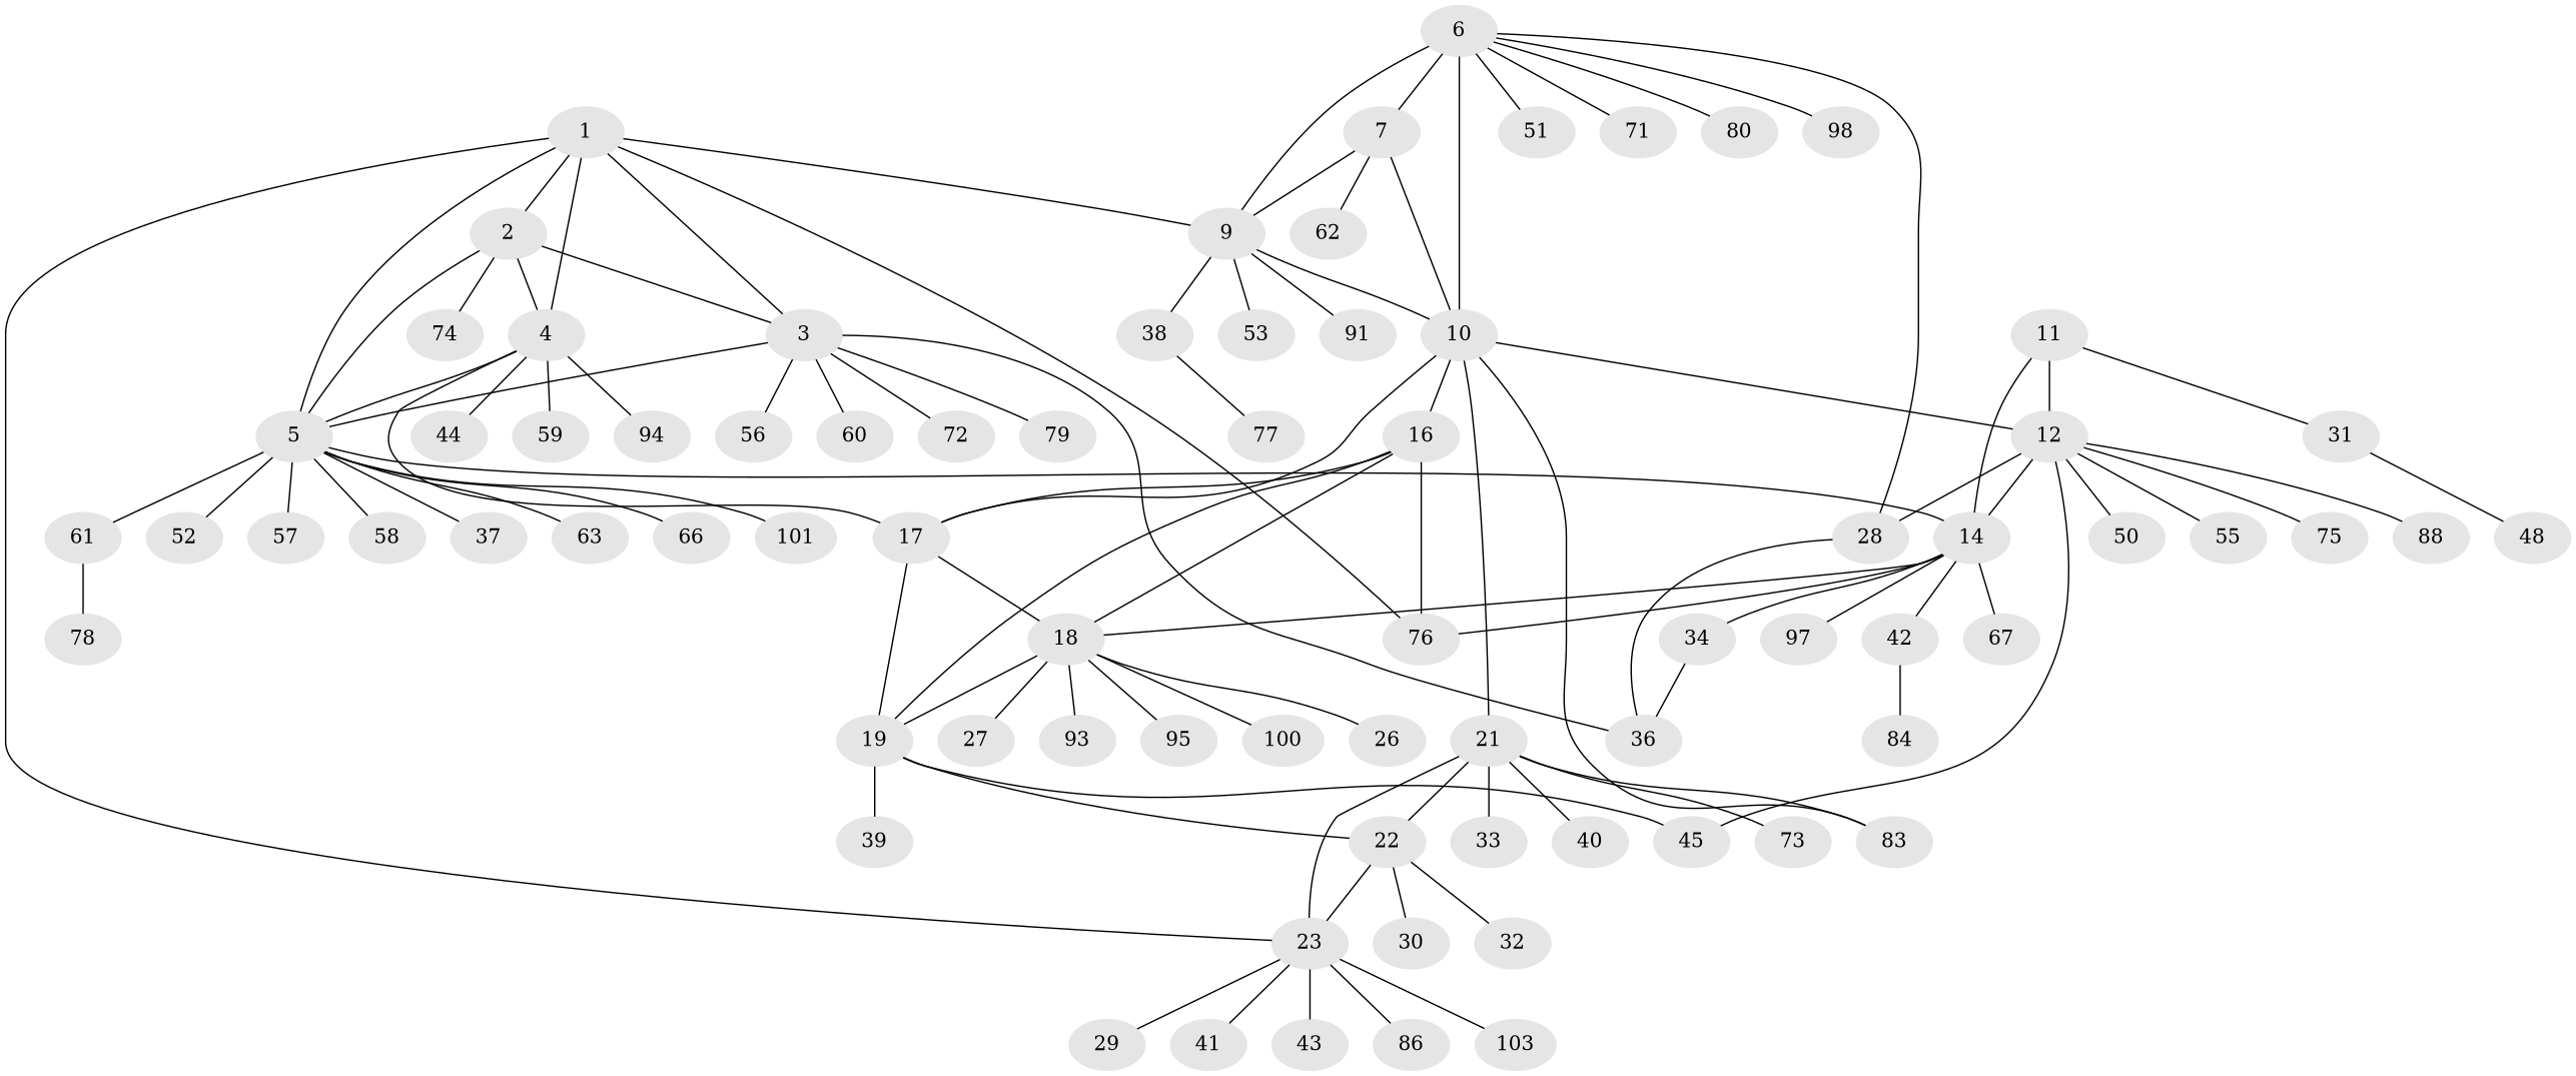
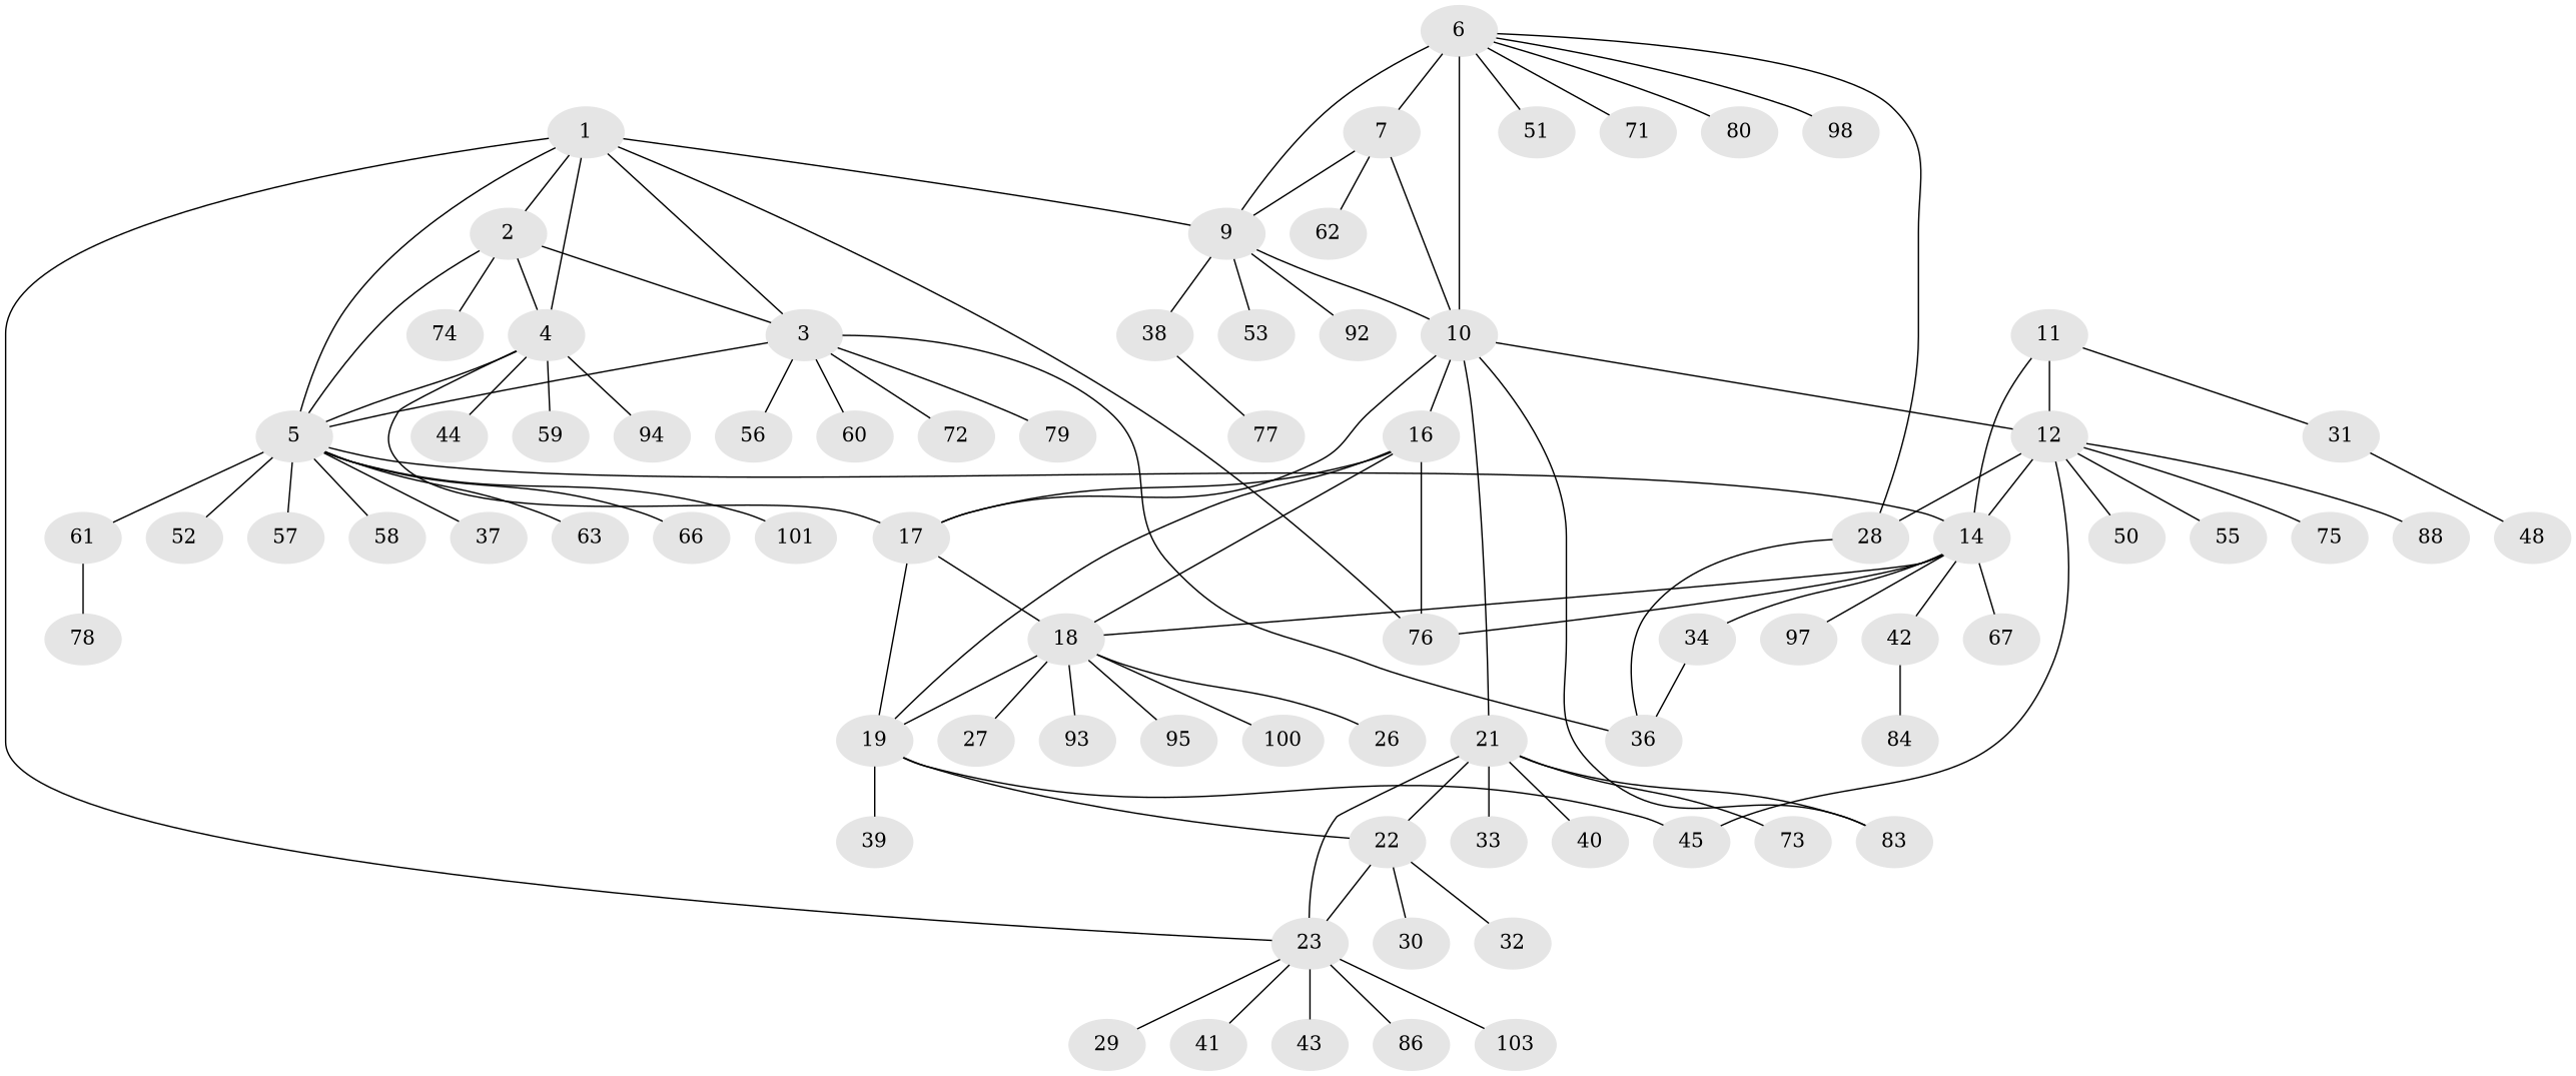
  graph {
    node [color=gray90 style=filled]
    1
    2
    3 [super="+96"]
    4 [super="+85"]
    5 [super="+35"]
    9
    23 [super="+24"]
    76 [super="+81"]
    74
    36 [super="+54"]
    56
    60
    72
    79
    17 [super="+65"]
    44 [super="+90"]
    59
    94
    14 [super="+15"]
    37 [super="+47"]
    52
    57
    58
    61
    63
    66
    101
    10 [super="+49"]
    38
    53
-   91
+   91 [label=92]
    29 [super="+64"]
    41
    43
    86 [super="+92"]
    103
    18 [super="+82"]
    19 [super="+20"]
    34 [super="+89"]
    42
    67
    97
    78
    6 [super="+8"]
    7 [super="+46"]
    28
    51
    71
    80
    98
    62
    12 [super="+13"]
    16 [super="+69"]
    21 [super="+25"]
    83
    77
    45
    50
    55
    75
    88
    22 [super="+68"]
    33
    40
    73
    11 [super="+99"]
    31 [super="+87"]
    48
    26
    27
    93 [super="+102"]
    95
    100
    84
    39
    30
    32 [super="+70"]
    1 -- 2
    1 -- 3
    1 -- 4
    1 -- 5
    1 -- 9
    1 -- 23
    1 -- 76
    2 -- 3
    2 -- 4
    2 -- 5
    2 -- 74
    3 -- 5
    3 -- 36
    3 -- 56
    3 -- 60
    3 -- 72
    3 -- 79
    4 -- 5
    4 -- 17
    4 -- 44
    4 -- 59
    4 -- 94
    5 -- 14
    5 -- 37
    5 -- 52
    5 -- 57
    5 -- 58
    5 -- 61
    5 -- 63
    5 -- 66
    5 -- 101
    9 -- 10
    9 -- 38
    9 -- 53
    9 -- 91
    23 -- 29
    23 -- 41
    23 -- 43
    23 -- 86
    23 -- 103
    17 -- 18
    17 -- 19 [weight=2]
    14 -- 76
    14 -- 18
    14 -- 34
    14 -- 42
    14 -- 67
    14 -- 97
    61 -- 78
    10 -- 17 [weight=2]
    10 -- 12
    10 -- 16
    10 -- 21
    10 -- 83
    38 -- 77
    18 -- 19 [weight=2]
    18 -- 26
    18 -- 27
    18 -- 93
    18 -- 95
    18 -- 100
    19 -- 45
    19 -- 22
    19 -- 39
    34 -- 36
    42 -- 84
    6 -- 9 [weight=2]
    6 -- 10 [weight=2]
    6 -- 7 [weight=2]
    6 -- 28
    6 -- 51
    6 -- 71
    6 -- 80
    6 -- 98
    7 -- 9
    7 -- 10
    7 -- 62
    28 -- 36
    12 -- 14 [weight=4]
    12 -- 28
    12 -- 45
    12 -- 50
    12 -- 55
    12 -- 75
    12 -- 88
    16 -- 76
    16 -- 17
    16 -- 18
    16 -- 19 [weight=2]
    21 -- 23 [weight=4]
    21 -- 83
    21 -- 22 [weight=2]
    21 -- 33
    21 -- 40
    21 -- 73
    22 -- 23 [weight=2]
    22 -- 30
    22 -- 32
    11 -- 14 [weight=2]
    11 -- 12 [weight=2]
    11 -- 31
    31 -- 48
  }
